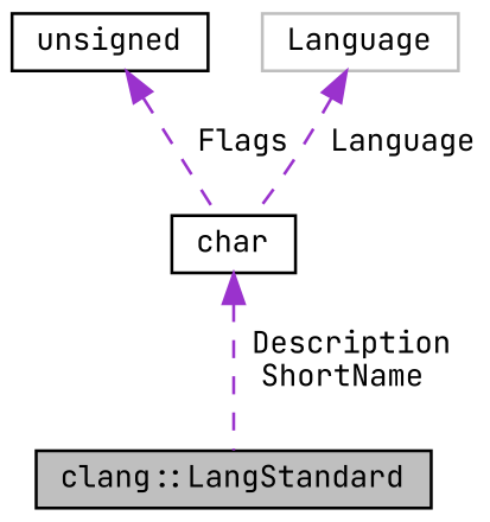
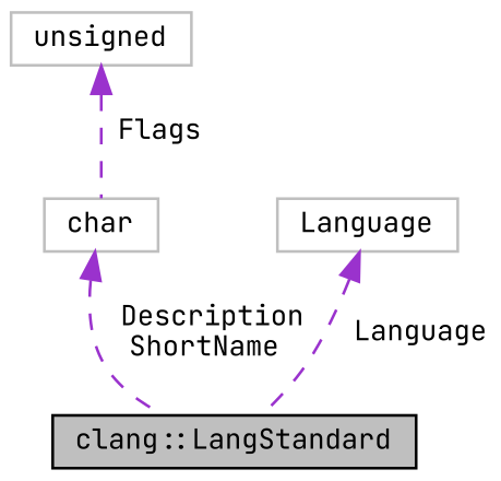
  digraph {
    fontname="JetBrains Mono"
    node [color=black fontname="JetBrains Mono" fontsize=10 shape=record]
    edge [color=darkorchid3 dir=back fontname="JetBrains Mono" fontsize=10 labelfontname=Helvetica labelfontsize=10 style=dashed]
    n1 [fillcolor=grey75 fontcolor=black height=0.2 label="clang::LangStandard" style=filled width=0.4]
-   n2 [height=0.2 label=char width=0.4]
-   n3 [height=0.2 label=unsigned width=0.4]
+   n2 [color=grey75 height=0.2 label=char width=0.4]
+   n3 [color=grey75 height=0.2 label=unsigned width=0.4]
    n4 [color=grey75 height=0.2 label=Language width=0.4]
    n2 -> n1 [label=" Description\nShortName"]
    n3 -> n2 [label=" Flags"]
-   n4 -> n2 [label=" Language"]
+   n4 -> n1 [label=" Language"]
  }
